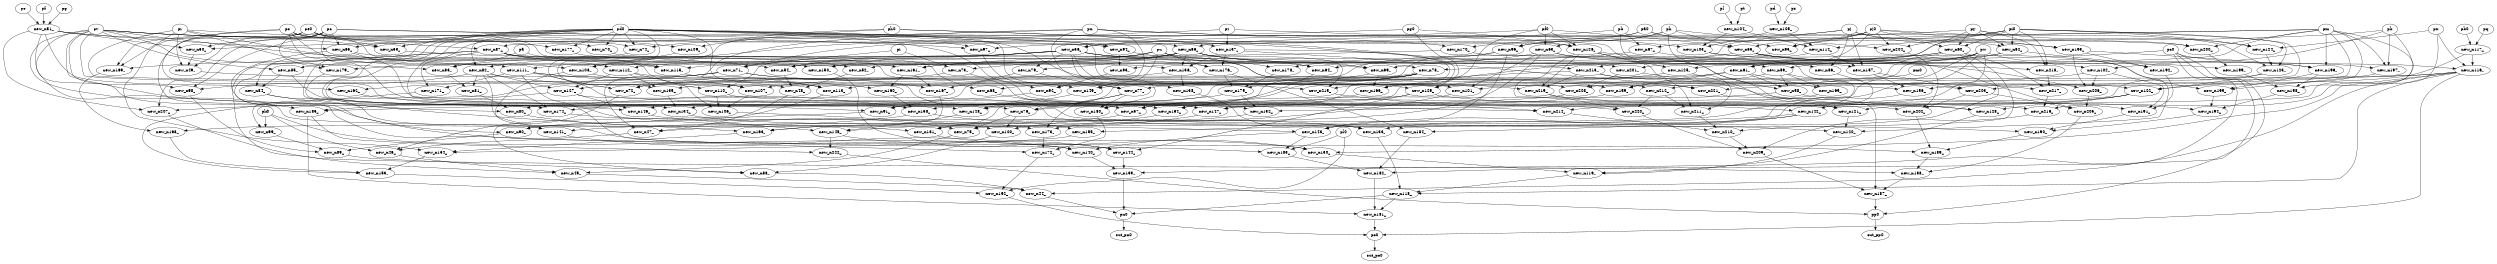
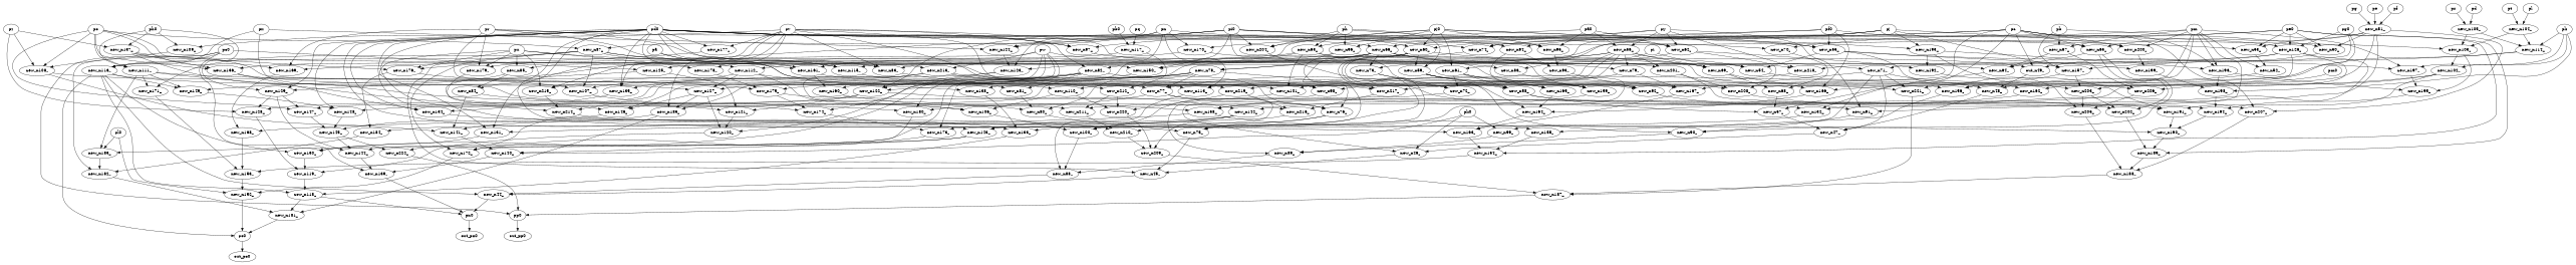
  digraph {
    new_n44_
    pn0
    out_pn0
    new_n118_
    new_n181_
    po0
    new_n139_
    new_n88_
    new_n45_
    new_n116_
    new_n130_
    new_n127_
    new_n149_
    new_n119_
    new_n185_
    new_n146_
    new_n120_
    new_n148_
    out_po0
    new_n75_
    new_n46_
    new_n87_
    new_n101_
    new_n112_
    new_n107_
    new_n115_
    new_n172_
    new_n171_
    new_n100_
    new_n135_
    new_n106_
    new_n212_
    new_n113_
    new_n132_
    new_n131_
    new_n152_
    new_n153_
    new_n72_
    new_n47_
    pk0
    new_n99_
    new_n140_
    new_n89_
    new_n57_
    new_n48_
    new_n71_
    new_n162_
    new_n167_
    new_n221_
    new_n158_
    new_n163_
    new_n187_
    new_n52_
-   new_n49_
+   new_n49_ [label=out_n49_]
    new_n54_
    new_n50_
    pr
    new_n66_
    new_n156_
    new_n169_
    new_n179_
    new_n83_
    new_n69_
    new_n79_
    new_n64_
    new_n78_
    new_n73_
    new_n136_
    new_n155_
    new_n168_
    new_n174_
    pc
    new_n65_
    new_n98_
    new_n94_
    new_n207_
    new_n196_
    new_n200_
    new_n90_
    new_n202_
    new_n159_
    new_n93_
    new_n188_
    new_n195_
    new_n198_
    new_n199_
    pb
    new_n67_
    new_n157_
    new_n206_
    new_n203_
    new_n51_
    new_n53_
    new_n91_
    pe0
    new_n70_
    new_n74_
    new_n126_
    new_n154_
    new_n189_
    new_n68_
    new_n219_
    new_n218_
    new_n125_
    new_n142_
    new_n211_
    pe
    pf
    pg
    pm
    new_n197_
    new_n205_
    pd0
    new_n77_
    new_n84_
    new_n82_
    new_n97_
    new_n121_
    new_n129_
    new_n134_
    new_n143_
    new_n177_
    new_n190_
    new_n208_
    new_n213_
    new_n76_
    new_n173_
    new_n180_
    new_n80_
    new_n141_
    new_n81_
    new_n160_
    new_n92_
    new_n147_
    new_n128_
    new_n144_
    new_n133_
    new_n183_
    new_n145_
    new_n176_
    new_n215_
    new_n217_
    pv
    new_n85_
    new_n109_
    new_n108_
    new_n222_
    new_n214_
    new_n56_
    new_n110_
    new_n122_
    new_n138_
    new_n150_
    new_n201_
    new_n166_
    new_n220_
    new_n194_
    new_n216_
    new_n55_
    pj0
    new_n61_
    new_n60_
    new_n96_
    new_n95_
    new_n123_
    new_n193_
    new_n204_
    new_n58_
    new_n165_
    new_n59_
    new_n210_
    new_n161_
    new_n192_
    pf0
    new_n63_
    new_n86_
    new_n178_
    new_n164_
    ph
    pa0
    new_n62_
    py
    new_n124_
    new_n191_
    new_n175_
    new_n209_
    pi0
    pg0
    pi
    pa
    pu
    new_n184_
    pj
    new_n170_
    pn
    new_n103_
    new_n102_
    po
    new_n111_
    pk
    new_n114_
    new_n104_
    new_n105_
    pt
    pl
    ps
    pd
    pz
    new_n137_
    ph0
    new_n182_
    pc0
    pp0
    out_pp0
    px
    new_n117_
    pq
    pb0
    pw
    pl0
    pm0
    new_n44_ -> pn0
    pn0 -> out_pn0
    new_n118_ -> pn0
    new_n118_ -> new_n181_
    new_n181_ -> po0
    po0 -> out_po0
    new_n139_ -> pn0
    new_n88_ -> new_n44_
    new_n45_ -> new_n44_
    new_n116_ -> new_n44_
    new_n116_ -> new_n118_
    new_n116_ -> po0
    new_n116_ -> new_n130_
    new_n116_ -> new_n127_
    new_n116_ -> new_n149_
    new_n130_ -> new_n119_
    new_n127_ -> new_n185_
    new_n127_ -> new_n146_
    new_n127_ -> new_n120_
    new_n149_ -> new_n148_
    new_n119_ -> new_n118_
    new_n185_ -> new_n181_
    new_n185_ -> new_n222_
    new_n146_ -> new_n145_
    new_n120_ -> new_n119_
    new_n148_ -> new_n145_
    new_n75_ -> new_n45_
    new_n46_ -> new_n45_
    new_n87_ -> new_n45_
    new_n87_ -> new_n101_
    new_n87_ -> new_n112_
    new_n87_ -> new_n107_
    new_n87_ -> new_n115_
    new_n87_ -> new_n172_
    new_n87_ -> new_n171_
    new_n101_ -> new_n100_
    new_n112_ -> new_n127_
    new_n112_ -> new_n135_
    new_n112_ -> new_n106_
    new_n112_ -> new_n212_
    new_n107_ -> new_n106_
    new_n115_ -> new_n113_
    new_n172_ -> new_n152_
    new_n171_ -> new_n153_
    new_n100_ -> new_n88_
    new_n135_ -> new_n134_
    new_n106_ -> new_n100_
    new_n212_ -> new_n211_
    new_n212_ -> new_n220_
    new_n113_ -> new_n88_
    new_n132_ -> new_n131_
    new_n131_ -> new_n130_
    new_n152_ -> po0
    new_n153_ -> new_n152_
    new_n72_ -> new_n46_
    new_n47_ -> new_n46_
    pk0 -> new_n46_
    pk0 -> new_n99_
    pk0 -> new_n140_
    new_n99_ -> new_n89_
    new_n140_ -> new_n139_
    new_n89_ -> new_n88_
    new_n57_ -> new_n47_
    new_n48_ -> new_n47_
    new_n71_ -> new_n47_
    new_n71_ -> new_n99_
    new_n71_ -> new_n162_
    new_n71_ -> new_n167_
    new_n71_ -> new_n221_
    new_n162_ -> new_n158_
    new_n167_ -> new_n163_
    new_n221_ -> new_n187_
    new_n158_ -> new_n155_
    new_n158_ -> new_n168_
    new_n163_ -> new_n154_
    new_n187_ -> pp0
    new_n52_ -> new_n48_
    new_n49_ -> new_n48_
    new_n54_ -> new_n48_
    new_n50_ -> new_n49_
    pr -> new_n115_
    pr -> new_n49_
    pr -> new_n66_
    pr -> new_n156_
    pr -> new_n169_
    pr -> new_n179_
    new_n66_ -> new_n112_
    new_n66_ -> new_n83_
    new_n66_ -> new_n69_
    new_n66_ -> new_n79_
    new_n66_ -> new_n64_
    new_n66_ -> new_n78_
    new_n66_ -> new_n73_
    new_n66_ -> new_n136_
    new_n156_ -> new_n155_
    new_n169_ -> new_n168_
    new_n179_ -> new_n174_
    new_n83_ -> new_n81_
    new_n69_ -> new_n68_
    new_n69_ -> new_n166_
    new_n79_ -> new_n167_
    new_n79_ -> new_n77_
    new_n64_ -> new_n57_
    new_n78_ -> new_n148_
    new_n78_ -> new_n107_
    new_n78_ -> new_n77_
    new_n78_ -> new_n76_
    new_n78_ -> new_n80_
    new_n78_ -> new_n175_
    new_n73_ -> new_n72_
    new_n73_ -> new_n164_
    new_n136_ -> new_n134_
    new_n136_ -> new_n138_
    new_n155_ -> new_n154_
    new_n168_ -> new_n153_
    new_n174_ -> new_n173_
    pc -> new_n132_
    pc -> new_n49_
    pc -> new_n179_
    pc -> new_n65_
    pc -> new_n98_
    pc -> new_n94_
    pc -> new_n207_
-   new_n55_ -> new_n196_
+   pc -> new_n196_
    pc -> new_n200_
    new_n65_ -> new_n64_
    new_n65_ -> new_n90_
    new_n65_ -> new_n202_
    new_n98_ -> new_n89_
    new_n94_ -> new_n159_
    new_n94_ -> new_n93_
    new_n207_ -> new_n188_
    new_n196_ -> new_n195_
    new_n196_ -> new_n198_
    new_n200_ -> new_n199_
    new_n90_ -> new_n89_
    new_n202_ -> new_n189_
    new_n159_ -> new_n158_
    new_n93_ -> new_n92_
    new_n188_ -> new_n187_
    new_n195_ -> new_n194_
    new_n198_ -> new_n194_
    new_n199_ -> new_n198_
    pb -> new_n50_
    pb -> new_n67_
    pb -> new_n157_
    new_n67_ -> new_n64_
    new_n67_ -> new_n206_
    new_n157_ -> new_n156_
    new_n157_ -> new_n203_
    new_n206_ -> new_n205_
    new_n203_ -> new_n202_
    new_n203_ -> new_n205_
    new_n51_ -> new_n162_
    new_n51_ -> new_n50_
    new_n51_ -> new_n65_
    new_n51_ -> new_n207_
    new_n51_ -> new_n53_
    new_n51_ -> new_n91_
    new_n53_ -> new_n52_
    new_n91_ -> new_n90_
    pe0 -> new_n50_
    pe0 -> new_n53_
    pe0 -> new_n70_
    pe0 -> new_n74_
    pe0 -> new_n126_
    pe0 -> new_n154_
    pe0 -> new_n189_
    new_n70_ -> new_n68_
    new_n74_ -> new_n72_
    new_n126_ -> new_n219_
    new_n126_ -> new_n218_
    new_n126_ -> new_n125_
    new_n126_ -> new_n142_
    new_n126_ -> new_n211_
    new_n154_ -> new_n153_
    new_n189_ -> new_n188_
    new_n68_ -> new_n57_
    new_n219_ -> new_n220_
    new_n219_ -> new_n216_
    new_n218_ -> new_n217_
    new_n125_ -> new_n121_
    new_n125_ -> new_n129_
    new_n142_ -> new_n143_
    new_n142_ -> new_n141_
    new_n142_ -> new_n184_
    new_n211_ -> new_n210_
    pe -> new_n51_
    pf -> new_n51_
    pg -> new_n51_
    pm -> new_n132_
    pm -> new_n52_
    pm -> new_n66_
    pm -> new_n156_
    pm -> new_n196_
    pm -> new_n200_
    pm -> new_n67_
    pm -> new_n203_
    pm -> new_n197_
    new_n197_ -> new_n195_
    new_n205_ -> new_n188_
    pd0 -> new_n148_
    pd0 -> new_n135_
    pd0 -> new_n163_
    pd0 -> new_n65_
    pd0 -> new_n94_
    pd0 -> new_n53_
    pd0 -> new_n70_
    pd0 -> new_n74_
    pd0 -> new_n77_
    pd0 -> new_n84_
    pd0 -> new_n82_
    pd0 -> new_n97_
    pd0 -> new_n121_
    pd0 -> new_n129_
    pd0 -> new_n134_
    pd0 -> new_n143_
    pd0 -> new_n177_
    pd0 -> new_n190_
    pd0 -> new_n208_
    pd0 -> new_n213_
    new_n77_ -> new_n76_
    new_n77_ -> new_n173_
    new_n77_ -> new_n180_
    new_n84_ -> new_n80_
    new_n84_ -> new_n141_
    new_n82_ -> new_n130_
    new_n82_ -> new_n127_
    new_n82_ -> new_n174_
    new_n82_ -> new_n98_
    new_n82_ -> new_n81_
    new_n82_ -> new_n160_
    new_n97_ -> new_n92_
    new_n121_ -> new_n120_
    new_n129_ -> new_n147_
    new_n129_ -> new_n128_
    new_n129_ -> new_n144_
    new_n134_ -> new_n133_
    new_n143_ -> new_n140_
    new_n143_ -> new_n183_
    new_n177_ -> new_n176_
    new_n190_ -> new_n189_
    new_n208_ -> new_n207_
    new_n213_ -> new_n219_
    new_n213_ -> new_n211_
    new_n213_ -> new_n215_
    new_n213_ -> new_n217_
    new_n76_ -> new_n75_
    new_n76_ -> new_n100_
    new_n173_ -> new_n172_
    new_n180_ -> new_n172_
    new_n80_ -> new_n75_
    new_n141_ -> new_n140_
    new_n81_ -> new_n80_
    new_n160_ -> new_n158_
    new_n92_ -> new_n91_
    new_n147_ -> new_n145_
    new_n128_ -> new_n119_
    new_n144_ -> new_n139_
    new_n133_ -> new_n118_
    new_n183_ -> new_n182_
    new_n145_ -> new_n144_
    new_n145_ -> new_n222_
    new_n176_ -> new_n175_
    new_n176_ -> new_n184_
    new_n215_ -> new_n214_
    new_n217_ -> new_n216_
    pv -> new_n185_
    pv -> new_n131_
    pv -> new_n54_
    pv -> new_n83_
    pv -> new_n98_
    pv -> new_n97_
    pv -> new_n177_
    pv -> new_n76_
    pv -> new_n215_
    pv -> new_n85_
    pv -> new_n109_
    new_n85_ -> new_n146_
    new_n85_ -> new_n84_
    new_n109_ -> new_n108_
    new_n108_ -> new_n107_
    new_n108_ -> new_n141_
    new_n222_ -> pp0
    new_n214_ -> new_n210_
    new_n56_ -> new_n54_
    new_n56_ -> new_n69_
    new_n56_ -> new_n79_
-   new_n56_ -> new_n219_
    new_n56_ -> new_n82_
    new_n56_ -> new_n110_
    new_n56_ -> new_n122_
    new_n56_ -> new_n138_
    new_n56_ -> new_n150_
    new_n56_ -> new_n201_
    new_n110_ -> new_n106_
    new_n110_ -> new_n220_
    new_n122_ -> new_n142_
    new_n122_ -> new_n121_
    new_n122_ -> new_n128_
    new_n138_ -> new_n133_
    new_n150_ -> new_n144_
    new_n201_ -> new_n208_
    new_n201_ -> new_n194_
    new_n166_ -> new_n164_
    new_n220_ -> new_n209_
    new_n194_ -> new_n190_
    new_n216_ -> new_n209_
    new_n55_ -> new_n54_
    new_n55_ -> new_n199_
    new_n55_ -> new_n197_
    new_n55_ -> new_n205_
    pj0 -> new_n55_
    pj0 -> new_n61_
    pj0 -> new_n60_
    pj0 -> new_n96_
    pj0 -> new_n95_
    pj0 -> new_n123_
    pj0 -> new_n193_
    pj0 -> new_n204_
    new_n61_ -> new_n72_
    new_n61_ -> new_n159_
    new_n61_ -> new_n58_
    new_n61_ -> new_n165_
    new_n60_ -> new_n69_
    new_n60_ -> new_n78_
    new_n60_ -> new_n133_
    new_n60_ -> new_n217_
    new_n60_ -> new_n59_
    new_n60_ -> new_n210_
    new_n96_ -> new_n143_
    new_n96_ -> new_n92_
    new_n96_ -> new_n161_
    new_n95_ -> new_n93_
    new_n123_ -> new_n147_
    new_n123_ -> new_n122_
    new_n193_ -> new_n196_
    new_n193_ -> new_n206_
    new_n193_ -> new_n192_
    new_n204_ -> new_n202_
    new_n58_ -> new_n57_
    new_n58_ -> new_n191_
    new_n165_ -> new_n164_
    new_n59_ -> new_n90_
    new_n59_ -> new_n159_
    new_n59_ -> new_n58_
    new_n59_ -> new_n165_
    new_n210_ -> new_n209_
    new_n161_ -> new_n167_
    new_n161_ -> new_n160_
    new_n192_ -> new_n191_
    pf0 -> new_n74_
    pf0 -> new_n126_
    pf0 -> new_n166_
    pf0 -> new_n55_
    pf0 -> new_n63_
    new_n63_ -> new_n101_
    new_n63_ -> new_n173_
    new_n63_ -> new_n58_
    new_n63_ -> new_n86_
    new_n63_ -> new_n178_
    new_n86_ -> new_n75_
    new_n178_ -> new_n175_
    new_n164_ -> new_n163_
    ph -> new_n55_
    ph -> new_n96_
    ph -> new_n204_
    ph -> new_n59_
    ph -> new_n63_
    pa0 -> new_n97_
    pa0 -> new_n56_
    pa0 -> new_n95_
    pa0 -> new_n62_
    new_n62_ -> new_n208_
    new_n62_ -> new_n61_
    new_n62_ -> new_n192_
    py -> new_n91_
    py -> new_n218_
    py -> new_n56_
    py -> new_n60_
    py -> new_n62_
    py -> new_n124_
    new_n124_ -> new_n123_
    new_n191_ -> new_n190_
    new_n175_ -> new_n132_
    new_n175_ -> new_n174_
    new_n209_ -> new_n187_
    pi0 -> new_n218_
    pi0 -> new_n122_
    pi0 -> new_n150_
    pi0 -> new_n60_
    pi0 -> new_n95_
    pi0 -> new_n123_
    pi0 -> new_n204_
    pi0 -> new_n62_
    pi0 -> new_n124_
    pg0 -> new_n71_
    pg0 -> new_n126_
    pg0 -> new_n166_
    pi -> new_n71_
    pi -> new_n73_
    pa -> new_n83_
    pa -> new_n161_
    pu -> new_n131_
    pu -> new_n179_
    pu -> new_n176_
    pu -> new_n215_
    pu -> new_n85_
    pu -> new_n161_
    pu -> new_n178_
    new_n184_ -> new_n182_
    pj -> new_n115_
    pj -> new_n200_
    pj -> new_n157_
    pj -> new_n193_
    pj -> new_n86_
    pj -> new_n170_
    new_n170_ -> new_n169_
    new_n170_ -> new_n203_
    pn -> new_n149_
    pn -> new_n87_
    pn -> new_n113_
    pn -> new_n180_
    pn -> new_n170_
    pn -> new_n103_
    new_n103_ -> new_n195_
    new_n103_ -> new_n102_
    new_n102_ -> new_n101_
    new_n102_ -> new_n206_
    new_n102_ -> new_n191_
    po -> new_n87_
    po -> new_n169_
    po -> new_n136_
    po -> new_n147_
    po -> new_n108_
    po -> new_n150_
    po -> new_n111_
    new_n111_ -> new_n149_
    new_n111_ -> new_n171_
    new_n111_ -> new_n183_
    new_n111_ -> new_n214_
    new_n111_ -> new_n110_
    pk -> new_n198_
    pk -> new_n197_
    pk -> new_n102_
    pk -> new_n114_
    new_n114_ -> new_n113_
    new_n114_ -> new_n157_
    new_n104_ -> new_n103_
    new_n104_ -> new_n114_
    new_n105_ -> new_n103_
    new_n105_ -> new_n114_
    pt -> new_n104_
    pl -> new_n104_
    ps -> new_n105_
    pd -> new_n105_
    pz -> new_n128_
    pz -> new_n108_
    pz -> new_n137_
    new_n137_ -> new_n221_
    new_n137_ -> new_n136_
    new_n137_ -> new_n180_
    new_n137_ -> new_n176_
    ph0 -> new_n129_
    ph0 -> new_n109_
    ph0 -> new_n111_
    ph0 -> new_n137_
    new_n182_ -> new_n181_
    pc0 -> new_n139_
    pc0 -> new_n116_
    pc0 -> new_n125_
    pc0 -> new_n182_
    pc0 -> pp0
    pp0 -> out_pp0
    px -> new_n116_
    px -> new_n216_
    px -> new_n124_
    new_n117_ -> new_n116_
    new_n117_ -> new_n212_
    pq -> new_n117_
    pb0 -> new_n117_
    pw -> new_n185_
    pw -> new_n146_
    pw -> new_n120_
    pw -> new_n135_
    pw -> new_n213_
    pw -> new_n214_
    pw -> new_n201_
    pl0 -> new_n152_
    pl0 -> new_n183_
    pm0 -> new_n221_
  }
